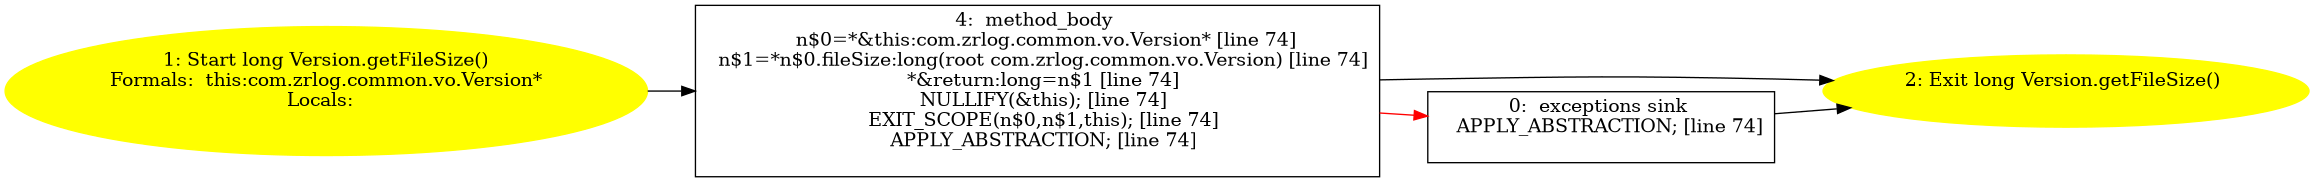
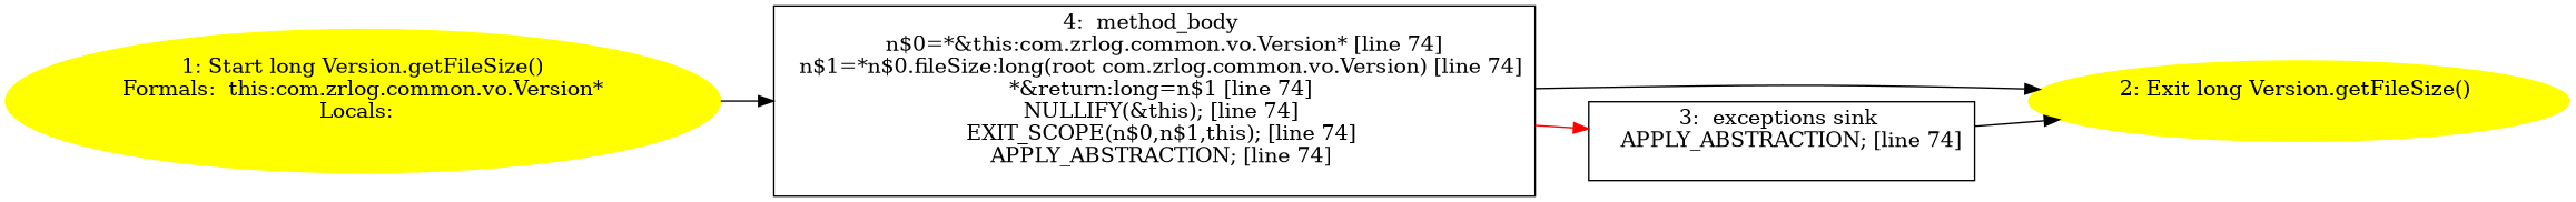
  digraph {
    rankdir=LR
    n1 [color=yellow label="1: Start long Version.getFileSize()\nFormals:  this:com.zrlog.common.vo.Version*\nLocals:  \n  " style=filled]
    n2 [label="4:  method_body \n   n$0=*&this:com.zrlog.common.vo.Version* [line 74]\n  n$1=*n$0.fileSize:long(root com.zrlog.common.vo.Version) [line 74]\n  *&return:long=n$1 [line 74]\n  NULLIFY(&this); [line 74]\n  EXIT_SCOPE(n$0,n$1,this); [line 74]\n  APPLY_ABSTRACTION; [line 74]\n " shape=box]
    n3 [color=yellow label="2: Exit long Version.getFileSize() \n  " style=filled]
-   n4 [label="0:  exceptions sink \n   APPLY_ABSTRACTION; [line 74]\n " shape=box]
+   n4 [label="3:  exceptions sink \n   APPLY_ABSTRACTION; [line 74]\n " shape=box]
    n1 -> n2
    n2 -> n3
    n2 -> n4 [color=red]
    n4 -> n3
  }
